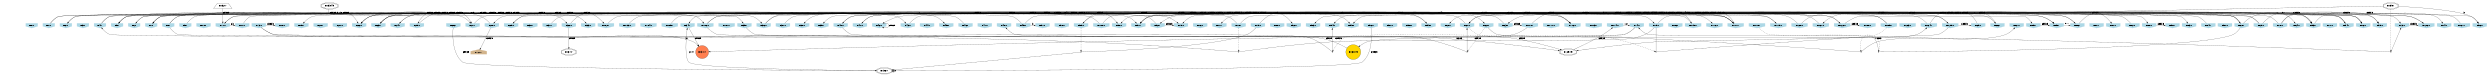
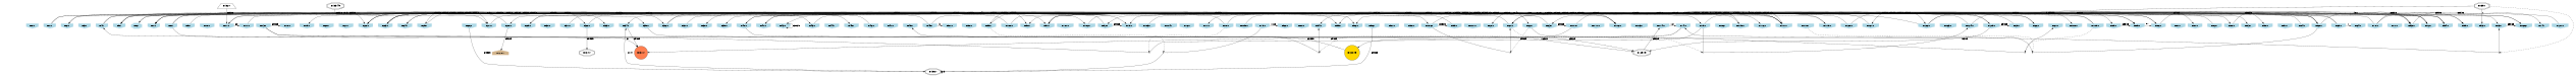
  digraph {
    node [shape=invhouse style=filled color=lightblue]
    rankInputs [shape=circle style=invisible color=""]
    n2 [label="#0:1"]
    n3 [label="#1:1"]
    n4 [label="#2:1"]
    n5 [label="#3:1"]
    n6 [label="#4:1"]
    n7 [label="#5:1"]
-   n8 [label="#6:1"]
+   n8 [label="#6:1" shape=doubleoctagon]
    n9 [label="#7:1"]
    n10 [label="#8:1"]
    n11 [label="#9:1"]
    n12 [label="#10:1"]
    n13 [label="#11:1"]
    n14 [label="#13:1"]
    n15 [label="#14:1"]
    n16 [label="#15:1"]
    n17 [label="#16:1"]
    n18 [label="#17:1"]
    n19 [label="#18:1"]
    n20 [label="#19:1"]
    n21 [label="#20:1"]
    n22 [label="#21:1"]
    n23 [label="#22:1"]
    n24 [label="#23:1"]
    n25 [label="#24:1"]
    n26 [label="#25:1"]
    n27 [label="#26:1"]
    n28 [label="#27:1"]
    n29 [label="#28:1"]
    n30 [label="#29:1"]
    n31 [label="#30:1"]
    n32 [label="#31:1"]
    n33 [label="#32:1"]
    n34 [label="#33:1"]
    n35 [label="#34:1"]
    n36 [label="#35:1"]
    n37 [label="#36:1"]
    n38 [label="#37:1"]
    n39 [label="#38:1"]
    n40 [label="#39:1"]
    n41 [label="#40:1"]
    n42 [label="#41:1"]
    n43 [label="#42:1"]
    n44 [label="#43:1"]
    n45 [label="#44:1"]
    n46 [label="#45:1"]
    n47 [label="#46:1"]
    n48 [label="#47:1"]
    n49 [label="#48:1"]
    n50 [label="#49:1"]
    n51 [label="#50:1"]
    n52 [label="#51:1"]
    n53 [label="#52:1"]
    n54 [label="#53:1"]
    n55 [label="#54:1"]
    n56 [label="#55:1"]
    n57 [label="#56:1"]
    n58 [label="#57:1"]
    n59 [label="#58:1"]
    n60 [label="#59:1"]
    n61 [label="#60:1"]
    n62 [label="#61:1"]
    n63 [label="#62:1"]
    n64 [label="#63:1"]
    n65 [label="#64:1"]
    n66 [label="#65:1"]
    n67 [label="#66:1"]
    n68 [label="#67:1"]
    n69 [label="#68:1"]
    n70 [label="#69:1"]
    n71 [label="#70:1"]
    n72 [label="#71:1"]
    n73 [label="#72:1"]
    n74 [label="#73:1"]
    n75 [label="#74:1"]
    n76 [label="#75:1"]
    n77 [label="#76:1"]
    n78 [label="#77:1"]
    n79 [label="#78:1"]
    n80 [label="#79:1"]
    n81 [label="#80:1"]
    n82 [label="#81:1"]
    n83 [label="#82:1"]
    n84 [label="#83:1"]
    n85 [label="#84:1"]
    n86 [label="#85:1"]
    n87 [label="#86:1"]
    n88 [label="#87:1"]
    n89 [label="#88:1"]
    n90 [label="#89:1"]
    n91 [label="#90:1"]
    n92 [label="#91:1"]
    n93 [label="#92:1"]
    n94 [label="#93:1"]
    n95 [label="#94:1"]
    n96 [label="#95:1"]
    n97 [label="#96:1"]
    n98 [label="#97:1"]
    n99 [label="#98:1"]
    n100 [label="#99:1"]
    n101 [label="#100:1"]
+   n102 [label="#101:1"]
    n103 [label="#102:1"]
    n104 [label="#103:1"]
    n105 [label="#104:1"]
    n106 [label="#105:1"]
    n107 [label="#106:1"]
    n108 [label="#107:1"]
    n109 [label="#108:1"]
    n110 [label="#109:1"]
    n111 [label="#110:1"]
    n112 [label="#111:1"]
    n113 [label="#112:1"]
    n114 [label="#113:1"]
    n115 [label="#114:1"]
    n116 [label="#115:1"]
    n117 [label="#116:1"]
    n118 [label="#117:1"]
    n119 [label="#118:1"]
    n120 [label="#119:1"]
    n121 [label="#120:1"]
    n122 [label="#121:1"]
    n123 [label="#122:1"]
    n124 [label="#123:1"]
    n125 [label="#124:1"]
    n126 [label="#125:1"]
    n127 [label="#126:1"]
    n128 [label="#127:1"]
    rankOutputs [shape=circle style=invisible color=""]
    n130 [color=tan label="#128:1" shape=house]
    n131 [fillcolor=coral label="#131:7" shape=circle color=""]
    140 [shape=point style="" color=""]
    144 [shape=point style="" color=""]
    139 [shape=point style="" color=""]
    145 [shape=point style="" color=""]
    n136 [label="#136:7" shape=doubleoctagon style="" color=""]
    n137 [label="#134:7" shape=doubleoctagon style="" color=""]
    n138 [label="#129:49" shape=doubleoctagon style="" color=""]
    138 [shape=point style="" color=""]
    141 [shape=point style="" color=""]
    142 [shape=point style="" color=""]
    143 [shape=point style="" color=""]
    n143 [fillcolor=gold label="#130:49" shape=circle color=""]
    n144 [label="#132:7" shape=trapezium style="" color=""]
    n145 [label="#133:49" shape=doubleoctagon style="" color=""]
    n146 [label="#135:1" shape=doubleoctagon style="" color=""]
    subgraph sub_1 {
      rank=same
      rankdir=TB
      rankInputs
      n2
      n3
      n4
      n5
      n6
      n7
      n8
      n9
      n10
      n11
      n12
      n13
      n14
      n15
      n16
      n17
      n18
      n19
      n20
      n21
      n22
      n23
      n24
      n25
      n26
      n27
      n28
      n29
      n30
      n31
      n32
      n33
      n34
      n35
      n36
      n37
      n38
      n39
      n40
      n41
      n42
      n43
      n44
      n45
      n46
      n47
      n48
      n49
      n50
      n51
      n52
      n53
      n54
      n55
      n56
      n57
      n58
      n59
      n60
      n61
      n62
      n63
      n64
      n65
      n66
      n67
      n68
      n69
      n70
      n71
      n72
      n73
      n74
      n75
      n76
      n77
      n78
      n79
      n80
      n81
      n82
      n83
      n84
      n85
      n86
      n87
      n88
      n89
      n90
      n91
      n92
      n93
      n94
      n95
      n96
      n97
      n98
      n99
      n100
      n101
+     n102
      n103
      n104
      n105
      n106
      n107
      n108
      n109
      n110
      n111
      n112
      n113
      n114
      n115
      n116
      n117
      n118
      n119
      n120
      n121
      n122
      n123
      n124
      n125
      n126
      n127
      n128
    }
    subgraph sub_2 {
      rank=same
      rankdir=TB
      rankOutputs
      n130
    }
    rankInputs -> n2 [style=invis]
    rankInputs -> rankOutputs [color=invis]
    n2 -> n3 [style=invis]
    n3 -> n4 [style=invis]
    n3 -> n86 [label=65535]
    n3 -> n95 [label=65535]
    n4 -> n5 [style=invis]
    n4 -> n16 [label=1]
    n5 -> n6 [style=invis]
    n6 -> n7 [style=invis]
    n6 -> n87 [label=7]
    n6 -> n92 [label=65535]
    n7 -> n8 [style=invis]
    n7 -> n37 [label=65535]
    n8 -> n9 [style=invis]
    n8 -> n113 [label=65535]
    n9 -> n10 [style=invis]
    n10 -> n11 [style=invis]
    n10 -> n23 [label=65535]
    n10 -> n107 [label=15]
    n10 -> n131 [label=31]
    n11 -> n12 [style=invis]
    n11 -> n28 [label=3]
    n12 -> n13 [style=invis]
    n13 -> n18 [label=63]
    n13 -> n89 [label=65535]
    n14 -> n15 [style=invis]
    n14 -> n19 [label=65535]
    n14 -> 140 [dir=none]
    n14 -> 144 [dir=none]
    n15 -> n16 [style=invis]
    n15 -> n131 [label=65535]
    n15 -> 144 [style=dashed]
    n16 -> n17 [style=invis]
    n16 -> n94 [label=65535]
    n16 -> 139 [dir=none]
    n16 -> 145 [dir=none]
    n17 -> n18 [style=invis]
    n18 -> n19 [style=invis]
    n18 -> n84 [label=65535]
    n19 -> n20 [style=invis]
    n20 -> n21 [style=invis]
    n21 -> n22 [style=invis]
    n22 -> n23 [style=invis]
    n23 -> n24 [style=invis]
    n23 -> n33 [label=65535]
    n24 -> n25 [style=invis]
    n24 -> n28 [label=65535]
    n24 -> n44 [label=65535]
    n24 -> n97 [label=65535]
    n25 -> n26 [style=invis]
    n25 -> n120 [label=65535]
    n26 -> n27 [style=invis]
    n26 -> n34 [label=65535]
    n27 -> n28 [style=invis]
    n27 -> n136 [label=65535]
    n28 -> n29 [style=invis]
    n28 -> n56 [label=65535]
    n29 -> n26 [label=65535]
    n29 -> n30 [style=invis]
    n29 -> n130 [label=65535]
    n30 -> n31 [style=invis]
    n30 -> n76 [label=65535]
    n31 -> n32 [style=invis]
    n32 -> n33 [style=invis]
    n32 -> n63 [label=2047]
    n33 -> n34 [style=invis]
    n33 -> n103 [label=65535]
    n33 -> n137 [label=65535]
    n34 -> n35 [style=invis]
    n35 -> n36 [style=invis]
    n35 -> n131 [label=65535]
    n36 -> n37 [style=invis]
    n36 -> n138 [label=16383]
    n37 -> n38 [style=invis]
    n37 -> n46 [label=7]
    n37 -> n118 [label=65535]
    n38 -> n39 [style=invis]
    n38 -> n127 [label=4095]
    n39 -> n40 [style=invis]
    n40 -> n41 [style=invis]
    n41 -> n42 [style=invis]
    n41 -> n69 [label=3]
    n41 -> n138 [label=65535]
    n42 -> n43 [style=invis]
    n42 -> n126 [label=65535]
    n43 -> n43 [label=65535]
    n43 -> n44 [style=invis]
    n44 -> n45 [style=invis]
    n44 -> n113 [label=65535]
    n45 -> n46 [style=invis]
    n46 -> n47 [style=invis]
    n47 -> n23 [label=8191]
    n47 -> n48 [style=invis]
    n48 -> n49 [style=invis]
    n49 -> n50 [style=invis]
    n50 -> n9 [label=65535]
    n50 -> n51 [style=invis]
    n50 -> n74 [label=65535]
    n50 -> n98 [label=3]
    n51 -> n52 [style=invis]
    n52 -> n53 [style=invis]
    n53 -> n54 [style=invis]
    n54 -> n55 [style=invis]
    n55 -> n56 [style=invis]
    n56 -> n57 [style=invis]
    n57 -> n58 [style=invis]
    n57 -> n136 [label=65535]
    n58 -> n59 [style=invis]
    n59 -> n60 [style=invis]
    n60 -> n61 [style=invis]
    n60 -> n100 [label=65535]
    n61 -> n62 [style=invis]
    n62 -> n9 [label=2047]
    n62 -> n63 [style=invis]
    n62 -> 139 [style=dashed]
    n63 -> n64 [style=invis]
    n63 -> 138 [dir=none]
    n63 -> 141 [style=dashed]
    n64 -> n20 [label=65535]
    n64 -> n65 [style=invis]
    n64 -> n111 [label=65535]
    n65 -> n66 [style=invis]
    n66 -> n62 [label=65535]
    n66 -> n67 [style=invis]
    n67 -> n56 [label=65535]
    n67 -> n68 [style=invis]
    n68 -> n69 [style=invis]
    n69 -> n64 [label=7]
    n69 -> n70 [style=invis]
    n69 -> n92 [label=65535]
    n69 -> n94 [label=511]
    n69 -> 142 [dir=none]
    n70 -> n9 [label=7]
    n70 -> n43 [label=65535]
    n70 -> n65 [label=1]
    n70 -> n71 [style=invis]
    n71 -> n72 [style=invis]
    n71 -> n75 [label=65535]
    n71 -> n78 [label=8191]
    n71 -> n94 [label=65535]
    n72 -> n73 [style=invis]
    n73 -> n40 [label=65535]
    n73 -> n74 [style=invis]
    n74 -> n75 [style=invis]
    n74 -> n127 [label=65535]
    n75 -> n76 [style=invis]
    n76 -> n77 [style=invis]
    n77 -> n78 [style=invis]
    n78 -> n79 [style=invis]
    n79 -> n23 [label=65535]
    n79 -> n67 [label=255]
    n79 -> n80 [style=invis]
    n79 -> 145 [style=dashed]
    n80 -> n53 [label=1023]
    n80 -> n81 [style=invis]
    n80 -> 143 [dir=none]
    n81 -> n82 [style=invis]
    n82 -> n83 [style=invis]
    n83 -> n7 [label=65535]
    n83 -> n84 [style=invis]
    n84 -> n85 [style=invis]
    n85 -> n29 [label=65535]
    n85 -> n86 [style=invis]
    n86 -> n87 [style=invis]
    n86 -> n87 [label=511]
    n87 -> n55 [label=65535]
    n87 -> n82 [label=65535]
    n87 -> n88 [style=invis]
    n88 -> n89 [style=invis]
    n89 -> n51 [label=65535]
    n89 -> n90 [style=invis]
    n90 -> n86 [label=65535]
    n90 -> n91 [style=invis]
    n91 -> n92 [style=invis]
    n92 -> n93 [style=invis]
    n92 -> n117 [label=65535]
    n93 -> n39 [label=1]
    n93 -> n76 [label=65535]
    n93 -> n94 [style=invis]
    n94 -> n95 [style=invis]
    n94 -> n96 [label=65535]
    n95 -> n30 [label=65535]
    n95 -> n41 [label=65535]
    n95 -> n96 [style=invis]
    n96 -> n97 [style=invis]
    n97 -> n98 [style=invis]
    n98 -> n99 [style=invis]
    n99 -> n100 [style=invis]
    n100 -> n91 [label=65535]
    n100 -> n101 [style=invis]
    n100 -> 143 [style=dashed]
    n101 -> n4 [label=65535]
+   n101 -> n102 [style=invis]
    n101 -> n116 [label=65535]
+   n102 -> n103 [style=invis]
    n103 -> n104 [style=invis]
    n103 -> n118 [label=65535]
    n104 -> n96 [label=511]
    n104 -> n105 [style=invis]
    n105 -> n106 [style=invis]
    n106 -> n86 [label=65535]
    n106 -> n107 [style=invis]
    n107 -> n60 [label=65535]
    n107 -> n108 [style=invis]
    n107 -> n123 [label=1]
    n107 -> 141 [dir=none]
    n108 -> n109 [style=invis]
    n109 -> n110 [style=invis]
    n110 -> n24 [label=65535]
    n110 -> n93 [label=1]
    n110 -> n111 [style=invis]
    n110 -> 138 [style=dashed]
    n111 -> n112 [style=invis]
    n111 -> n113 [label=65535]
    n111 -> n143 [label=65535]
    n112 -> n113 [style=invis]
    n113 -> n114 [style=invis]
    n114 -> n115 [style=invis]
    n115 -> n15 [label=127]
    n115 -> n116 [style=invis]
    n116 -> n35 [label=65535]
    n116 -> n117 [style=invis]
    n117 -> n118 [style=invis]
    n118 -> n7 [label=65535]
    n118 -> n25 [label=65535]
    n118 -> n62 [label=63]
    n118 -> n119 [style=invis]
    n119 -> n120 [style=invis]
    n119 -> 142 [style=dashed]
    n120 -> n76 [label=65535]
    n120 -> n121 [style=invis]
    n121 -> n61 [label=65535]
    n121 -> n73 [label=65535]
    n121 -> n122 [style=invis]
    n122 -> n92 [label=65535]
    n122 -> n123 [style=invis]
    n123 -> n8 [label=65535]
    n123 -> n90 [label=65535]
    n123 -> n109 [label=65535]
    n123 -> n124 [style=invis]
    n124 -> n125 [style=invis]
    n125 -> n42 [label=31]
    n125 -> n73 [label=65535]
    n125 -> n126 [style=invis]
    n126 -> n66 [label=65535]
    n126 -> n122 [label=65535]
    n126 -> n127 [style=invis]
    n126 -> n138 [label=16383]
    n127 -> n13 [label=63]
    n127 -> n128 [style=invis]
    n128 -> n91 [label=65535]
    rankOutputs -> n130 [style=invis]
    140 -> n74
    144 -> n55
    139 -> n125
    145 -> n6
    n136 -> n35 [label=2047]
    n136 -> n136 [label=3]
    n138 -> n115 [label=65535]
    138 -> n68
    141 -> n62
    142 -> n15
    143 -> n136
    n143 -> n49 [label=65535]
    n144 -> n13 [label=65535]
    n145 -> n36 [label=65535]
    n146 -> n54 [label=1]
    n146 -> n97 [label=3]
    n146 -> 140 [style=dashed]
  }
